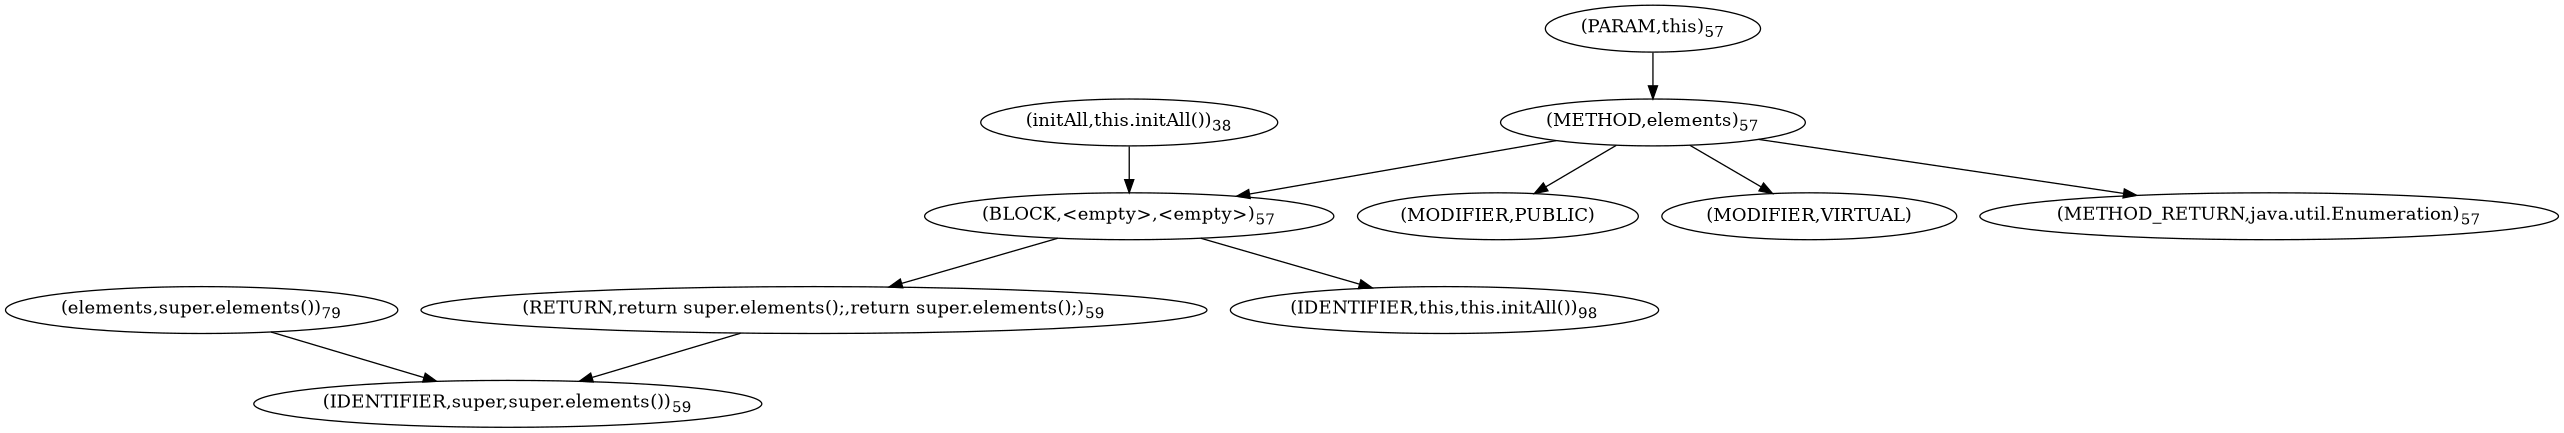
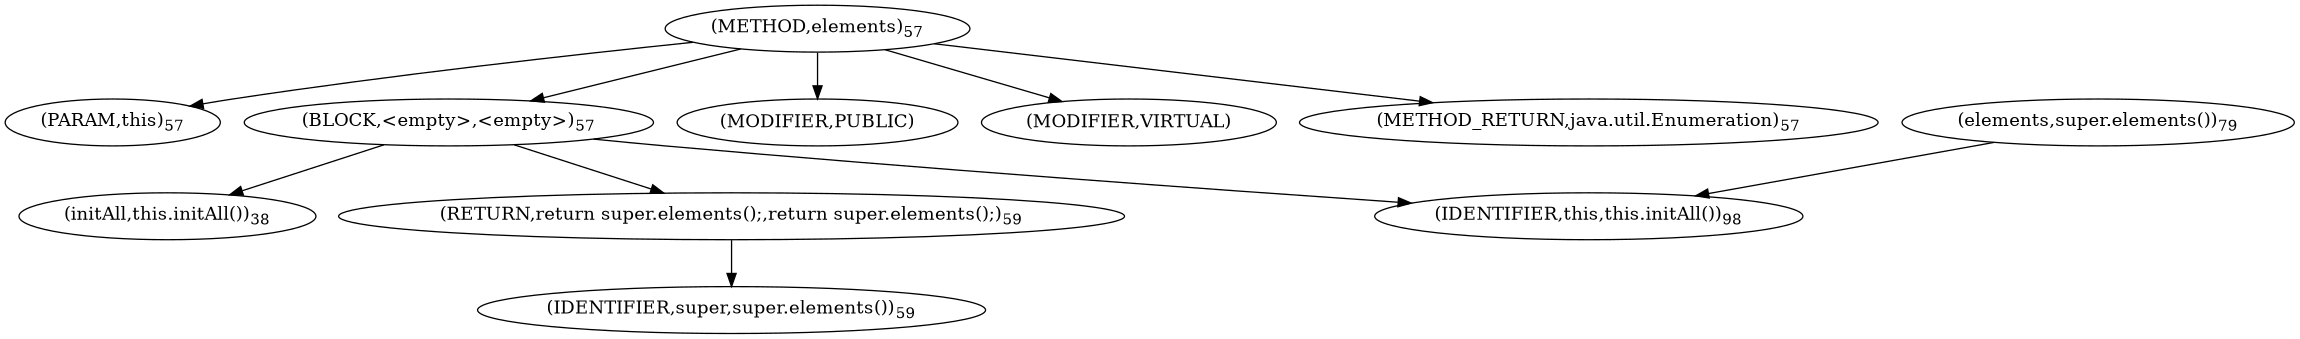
  digraph {
    n1 [label=<(METHOD,elements)<SUB>57</SUB>>]
    n2 [label=<(PARAM,this)<SUB>57</SUB>>]
    n3 [label=<(BLOCK,&lt;empty&gt;,&lt;empty&gt;)<SUB>57</SUB>>]
    n4 [label=<(MODIFIER,PUBLIC)>]
    n5 [label=<(MODIFIER,VIRTUAL)>]
    n6 [label=<(METHOD_RETURN,java.util.Enumeration)<SUB>57</SUB>>]
    n7 [label=<(initAll,this.initAll())<SUB>38</SUB>>]
    n8 [label=<(RETURN,return super.elements();,return super.elements();)<SUB>59</SUB>>]
    n9 [label=<(IDENTIFIER,this,this.initAll())<SUB>98</SUB>>]
    n10 [label=<(IDENTIFIER,super,super.elements())<SUB>59</SUB>>]
    n11 [label=<(elements,super.elements())<SUB>79</SUB>>]
-   n2 -> n1
+   n1 -> n2
    n1 -> n3
    n1 -> n4
    n1 -> n5
    n1 -> n6
-   n7 -> n3
+   n3 -> n7
    n3 -> n8
    n3 -> n9
    n8 -> n10
-   n11 -> n10
+   n11 -> n9
  }
